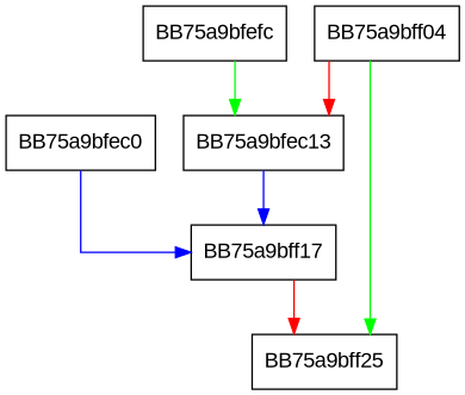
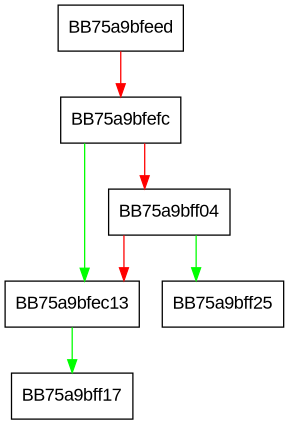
  digraph {
    fontname="Liberation Sans"
    splines=ortho
    node [fontname="Liberation Sans" shape=box]
    edge [color=red fontname="Liberation Sans"]
-   BB75a9bfec0
    BB75a9bff17
    BB75a9bff25
+   BB75a9bfeed
    BB75a9bfefc
    n6 [label=BB75a9bfec13]
    BB75a9bff04
-   BB75a9bfec0 -> BB75a9bff17 [color=blue]
-   BB75a9bff17 -> BB75a9bff25
+   BB75a9bfeed -> BB75a9bfefc
    BB75a9bfefc -> n6 [color=green]
-   n6 -> BB75a9bff17 [color=blue]
+   BB75a9bfefc -> BB75a9bff04
+   n6 -> BB75a9bff17 [color=green]
    BB75a9bff04 -> BB75a9bff25 [color=green]
    BB75a9bff04 -> n6
  }
